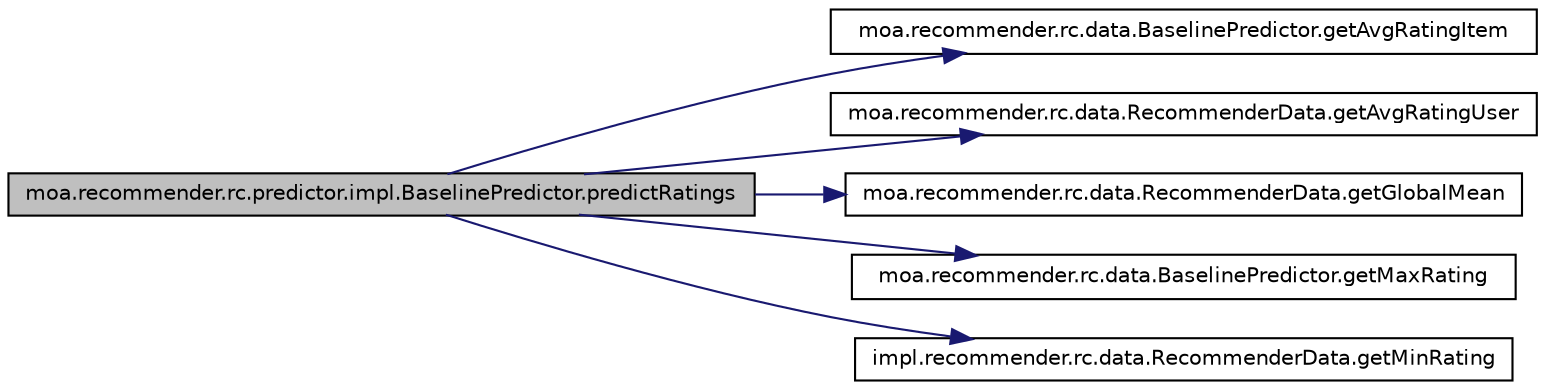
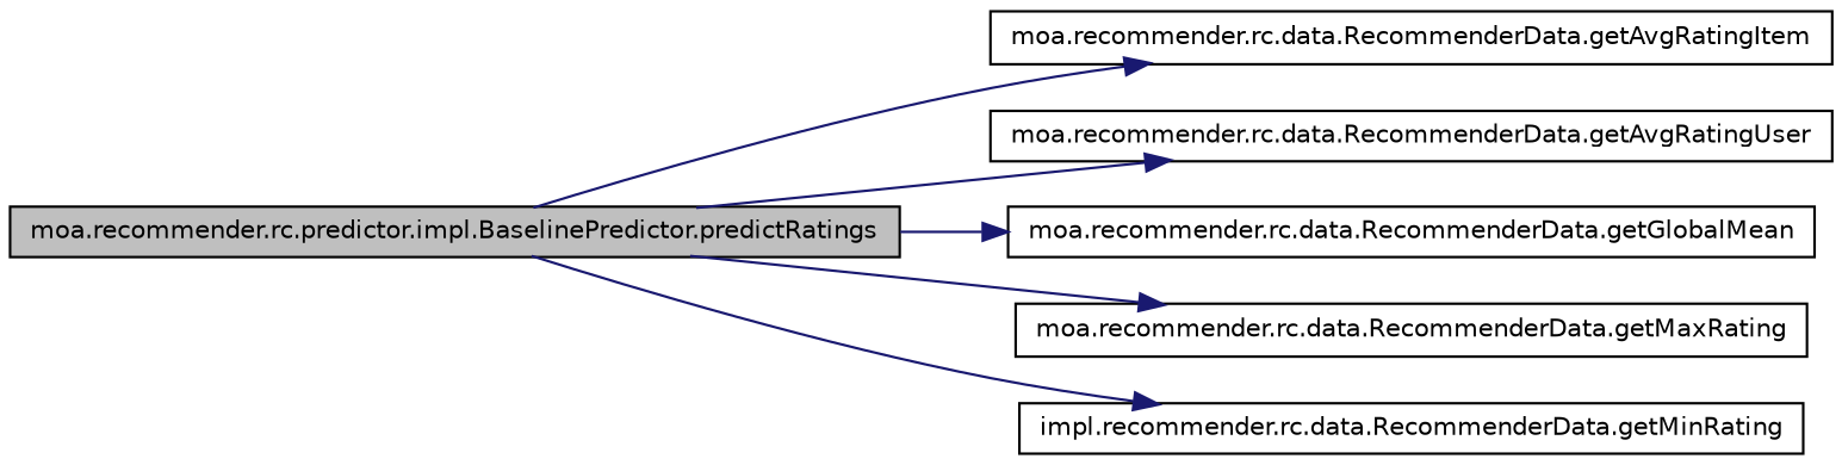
  digraph {
    rankdir=LR
    node [color=black fillcolor=white fontname=Helvetica fontsize=10 shape=record style=filled]
    edge [color=midnightblue fontname=Helvetica fontsize=10 labelfontname=Helvetica labelfontsize=10 style=solid]
    n1 [fillcolor=grey75 fontcolor=black height=0.2 label="moa.recommender.rc.predictor.impl.BaselinePredictor.predictRatings" width=0.4]
-   n2 [height=0.2 label="moa.recommender.rc.data.BaselinePredictor.getAvgRatingItem" width=0.4]
+   n2 [height=0.2 label="moa.recommender.rc.data.RecommenderData.getAvgRatingItem" width=0.4]
    n3 [height=0.2 label="moa.recommender.rc.data.RecommenderData.getAvgRatingUser" width=0.4]
    n4 [height=0.2 label="moa.recommender.rc.data.RecommenderData.getGlobalMean" width=0.4]
-   n5 [height=0.2 label="moa.recommender.rc.data.BaselinePredictor.getMaxRating" width=0.4]
+   n5 [height=0.2 label="moa.recommender.rc.data.RecommenderData.getMaxRating" width=0.4]
    n6 [height=0.2 label="impl.recommender.rc.data.RecommenderData.getMinRating" width=0.4]
    n1 -> n2
    n1 -> n3
    n1 -> n4
    n1 -> n5
    n1 -> n6
  }
